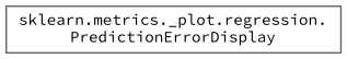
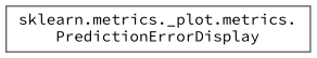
  digraph {
    rankdir=LR
    fontname="Source Code Pro"
-   n1 [color=grey40 fillcolor=white fontname="Source Code Pro" fontsize=10 height=0.2 label="sklearn.metrics._plot.regression.\lPredictionErrorDisplay" shape=box style=filled width=0.4]
+   n1 [color=grey40 fillcolor=white fontname="Source Code Pro" fontsize=10 height=0.2 label="sklearn.metrics._plot.metrics.\lPredictionErrorDisplay" shape=box style=filled width=0.4]
  }
